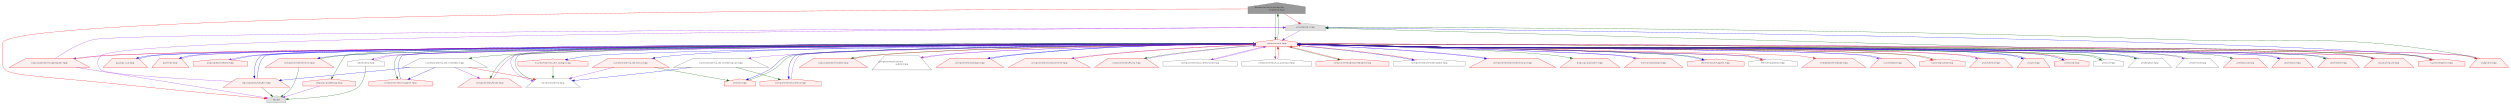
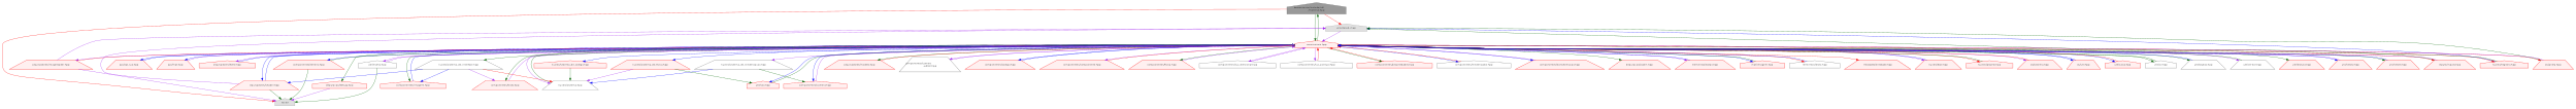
  digraph {
    fontname=Montserrat
    node [color=red fillcolor="#FFF0F0" fontname=Montserrat fontsize=10 shape=trapezium style=filled]
    edge [color=purple fontname=Montserrat fontsize=10 labelfontname=Helvetica labelfontsize=10 style=solid]
    n1 [color=gray40 fillcolor=grey60 fontcolor=black height=0.2 label="becommons/include/util\l/material.hpp" shape=house width=0.4]
    n2 [color=grey60 fillcolor="#E0E0E0" height=0.2 label=unordered_map shape=house width=0.4]
    n3 [color=grey60 fillcolor="#E0E0E0" height=0.2 label=vector shape=house width=0.4]
    n4 [height=0.2 label="becommons.hpp" shape=house width=0.4]
    n5 [height=0.2 label="api/api_lua.hpp" width=0.4]
    n6 [height=0.2 label="api/mat.hpp" width=0.4]
    n7 [height=0.2 label="arquivadores/fonte.hpp" shape=house width=0.4]
    n8 [height=0.2 label="arquivadores/imageloader.hpp" width=0.4]
    n9 [height=0.2 label="arquivadores/modelo.hpp" width=0.4]
    n10 [height=0.2 label="arquivadores/shader.hpp" width=0.4]
    n11 [height=0.2 label="componentes/camera.hpp" shape=house width=0.4]
    n12 [color=grey40 fillcolor=white height=0.2 label="componentes/camera\l_editor.hpp" width=0.4]
    n13 [height=0.2 label="componentes/codigo.hpp" width=0.4]
    n14 [height=0.2 label="componentes/componente.hpp" width=0.4]
    n15 [height=0.2 label="componentes/fisica.hpp" width=0.4]
    n16 [height=0.2 label="componentes/imagem.hpp" shape=house width=0.4]
    n17 [color=grey40 fillcolor=white height=0.2 label="componentes/luz_direcional.hpp" shape=house width=0.4]
    n18 [color=grey40 fillcolor=white height=0.2 label="componentes/luz_pontual.hpp" shape=house width=0.4]
    n19 [height=0.2 label="componentes/propriedades.hpp" shape=house width=0.4]
    n20 [color=grey40 fillcolor=white height=0.2 label="componentes/renderizador.hpp" shape=house width=0.4]
    n21 [height=0.2 label="componentes/terreno.hpp" width=0.4]
    n22 [height=0.2 label="componentes/texto.hpp" width=0.4]
    n23 [height=0.2 label="componentes/transformacao.hpp" width=0.4]
    n24 [height=0.2 label="depuracao/debug.hpp" shape=house width=0.4]
    n25 [height=0.2 label="depuracao/assert.hpp" width=0.4]
    n26 [height=0.2 label="elementos/botao.hpp" width=0.4]
-   n27 [height=0.2 label="elementos/imagem.hpp" shape=house width=0.4]
+   n27 [height=0.2 label="mat/imagem.hpp" shape=house width=0.4]
    n28 [color=grey40 fillcolor=white height=0.2 label="elementos/texto.hpp" shape=house width=0.4]
    n29 [height=0.2 label="entidades/entidade.hpp" width=0.4]
    n30 [height=0.2 label="inputs/inputs.hpp" width=0.4]
    n31 [height=0.2 label="nucleo/fase.hpp" width=0.4]
    n32 [height=0.2 label="nucleo/projeto.hpp" shape=house width=0.4]
    n33 [height=0.2 label="nucleo/registro.hpp" shape=house width=0.4]
    n34 [color=grey40 fillcolor=white height=0.2 label="nucleo/sistema.hpp" width=0.4]
    n35 [height=0.2 label="nucleo/sistema_de_codigo.hpp" shape=house width=0.4]
    n36 [height=0.2 label="nucleo/sistema_de_fisica.hpp" width=0.4]
    n37 [height=0.2 label="util/raio.hpp" shape=house width=0.4]
    n38 [color=grey40 fillcolor=white height=0.2 label="nucleo/sistema_de_interface.hpp" width=0.4]
    n39 [color=grey40 fillcolor=white height=0.2 label="nucleo/sistema_de_renderizacao.hpp" width=0.4]
    n40 [height=0.2 label="os/janela.hpp" width=0.4]
    n41 [height=0.2 label="os/sistema.hpp" width=0.4]
    n42 [height=0.2 label="os/util.hpp" width=0.4]
    n43 [height=0.2 label="util/caixa.hpp" shape=house width=0.4]
    n44 [color=grey40 fillcolor=white height=0.2 label="util/cor.hpp" shape=house width=0.4]
    n45 [color=grey40 fillcolor=white height=0.2 label="util/malha.hpp" shape=house width=0.4]
    n46 [color=grey40 fillcolor=white height=0.2 label="util/skybox.hpp" width=0.4]
    n47 [color=grey40 fillcolor=white height=0.2 label="util/vertice.hpp" width=0.4]
    n48 [height=0.2 label="util/textura.hpp" width=0.4]
    n49 [height=0.2 label="util/vetor2.hpp" width=0.4]
    n50 [height=0.2 label="util/vetor3.hpp" width=0.4]
    n1 -> n2 [color=red]
    n1 -> n3 [color=red]
    n1 -> n4 [color=darkgreen]
    n2 -> n4
    n4 -> n1 [color=darkgreen]
    n4 -> n5 [color=blue]
    n4 -> n6 [color=blue]
    n4 -> n7
    n4 -> n8
    n4 -> n9 [color=darkgreen]
    n4 -> n10 [color=blue]
    n4 -> n11 [color=blue]
    n4 -> n12
    n4 -> n13 [color=blue]
    n4 -> n14
    n4 -> n15 [color=darkgreen]
    n4 -> n16 [color=darkgreen]
    n4 -> n17
    n4 -> n18
    n4 -> n19 [color=darkgreen]
    n4 -> n20 [color=blue]
    n4 -> n21 [color=blue]
    n4 -> n22 [color=darkgreen]
    n4 -> n23 [color=blue]
    n4 -> n24 [color=darkgreen]
    n4 -> n25 [color=darkgreen]
    n4 -> n26
    n4 -> n27 [color=blue]
    n4 -> n28 [color=red]
    n4 -> n29 [color=red]
    n4 -> n30 [color=red]
    n4 -> n31
    n4 -> n32 [color=red]
    n4 -> n33 [color=red]
    n4 -> n34
    n4 -> n35 [color=blue]
    n4 -> n36 [color=blue]
    n4 -> n37 [color=blue]
    n4 -> n38 [color=darkgreen]
    n4 -> n39
    n4 -> n40 [color=red]
    n4 -> n41
    n4 -> n42 [color=blue]
    n4 -> n43 [color=blue]
    n4 -> n44 [color=darkgreen]
    n4 -> n45
    n4 -> n46 [color=darkgreen]
    n4 -> n47
    n4 -> n48 [color=darkgreen]
    n4 -> n49 [color=blue]
    n4 -> n50 [color=darkgreen]
    n5 -> n4 [color=blue]
    n6 -> n4
    n7 -> n4 [color=blue]
    n8 -> n2
    n8 -> n3
    n8 -> n4 [color=red]
    n9 -> n4 [color=red]
    n10 -> n2
    n10 -> n3 [color=darkgreen]
    n10 -> n4 [color=blue]
    n11 -> n4
    n12 -> n4
    n13 -> n4 [color=blue]
    n14 -> n4 [color=red]
    n15 -> n4
    n16 -> n4 [color=blue]
    n17 -> n4
    n18 -> n4 [color=red]
    n19 -> n4 [color=red]
    n20 -> n4 [color=red]
    n21 -> n3 [color=darkgreen]
    n21 -> n4 [color=darkgreen]
    n22 -> n4
    n23 -> n4
    n24 -> n3
    n26 -> n4 [color=blue]
    n27 -> n4 [color=darkgreen]
    n28 -> n4 [color=blue]
    n30 -> n2 [color=darkgreen]
    n30 -> n4
    n31 -> n4 [color=blue]
    n32 -> n4 [color=darkgreen]
    n33 -> n2 [color=blue]
    n33 -> n4 [color=darkgreen]
    n34 -> n4 [color=darkgreen]
    n35 -> n34 [color=darkgreen]
    n36 -> n34
    n36 -> n37 [color=darkgreen]
    n37 -> n4 [color=darkgreen]
    n38 -> n10 [color=blue]
    n38 -> n16 [color=blue]
    n38 -> n22
    n38 -> n34 [color=red]
    n39 -> n11 [color=darkgreen]
    n39 -> n34 [color=blue]
    n40 -> n2 [color=darkgreen]
    n40 -> n4
    n41 -> n4 [color=red]
    n42 -> n4 [color=blue]
    n43 -> n4 [color=red]
    n44 -> n4 [color=darkgreen]
    n45 -> n3 [color=darkgreen]
    n45 -> n4
    n46 -> n4 [color=blue]
    n47 -> n4 [color=darkgreen]
    n49 -> n4
    n50 -> n4 [color=blue]
  }
